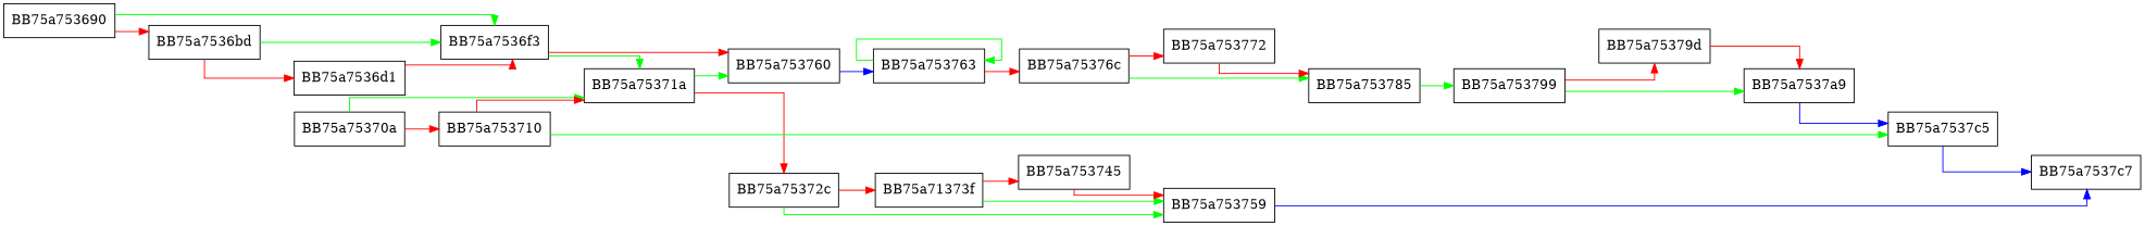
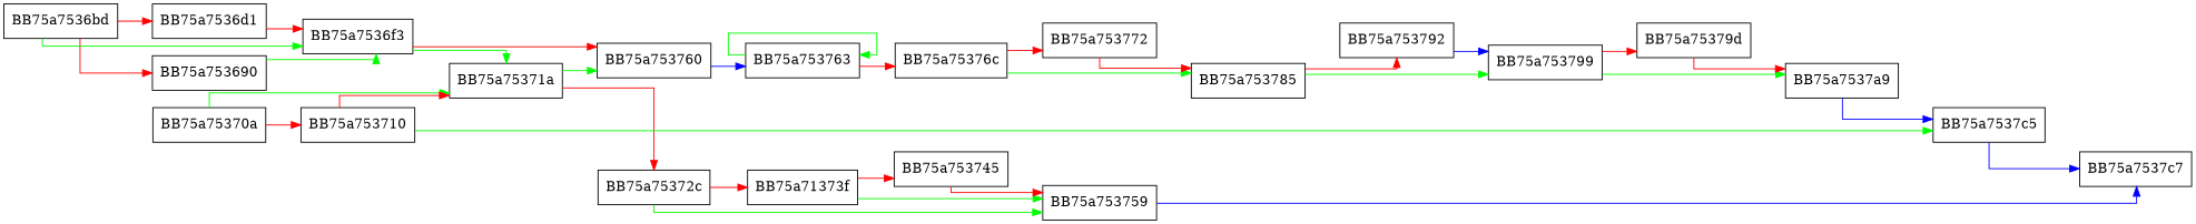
  digraph {
    rankdir=LR
    splines=ortho
    node [shape=box]
    edge [color=red]
    BB75a753690
    BB75a7536f3
    BB75a7536bd
    BB75a75371a
    BB75a753760
    BB75a7536d1
    BB75a75372c
    BB75a75370a
    BB75a753710
    BB75a753763
    BB75a753759
    n12 [label=BB75a71373f]
    BB75a7537c5
    BB75a7537c7
    BB75a75376c
    BB75a753745
    BB75a753785
    BB75a753772
    BB75a753799
+   BB75a753792
    BB75a7537a9
    BB75a75379d
    BB75a753690 -> BB75a7536f3 [color=green]
-   BB75a753690 -> BB75a7536bd
+   BB75a7536bd -> BB75a753690
    BB75a7536f3 -> BB75a75371a [color=green]
    BB75a7536f3 -> BB75a753760
    BB75a7536bd -> BB75a7536f3 [color=green]
    BB75a7536bd -> BB75a7536d1
    BB75a75371a -> BB75a753760 [color=green]
    BB75a75371a -> BB75a75372c
    BB75a753760 -> BB75a753763 [color=blue]
    BB75a7536d1 -> BB75a7536f3
    BB75a75372c -> BB75a753759 [color=green]
    BB75a75372c -> n12
    BB75a75370a -> BB75a75371a [color=green]
    BB75a75370a -> BB75a753710
    BB75a753710 -> BB75a75371a
    BB75a753710 -> BB75a7537c5 [color=green]
    BB75a753763 -> BB75a753763 [color=green]
    BB75a753763 -> BB75a75376c
    BB75a753759 -> BB75a7537c7 [color=blue]
    n12 -> BB75a753759 [color=green]
    n12 -> BB75a753745
    BB75a7537c5 -> BB75a7537c7 [color=blue]
    BB75a75376c -> BB75a753785 [color=green]
    BB75a75376c -> BB75a753772
    BB75a753745 -> BB75a753759
    BB75a753785 -> BB75a753799 [color=green]
+   BB75a753785 -> BB75a753792
    BB75a753772 -> BB75a753785
    BB75a753799 -> BB75a7537a9 [color=green]
    BB75a753799 -> BB75a75379d
+   BB75a753792 -> BB75a753799 [color=blue]
    BB75a7537a9 -> BB75a7537c5 [color=blue]
    BB75a75379d -> BB75a7537a9
  }
